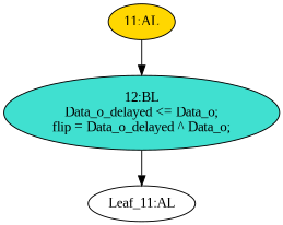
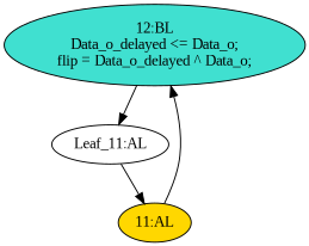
  strict digraph {
    fontname="Liberation Serif"
    node [style=filled fontname="Liberation Serif"]
    edge [cond="[]" lineno=None fontname="Liberation Serif"]
    n1 [ast="<pyverilog.vparser.ast.Block object at 0x7f69bd425410>" fillcolor=turquoise label="12:BL\nData_o_delayed <= Data_o;\nflip = Data_o_delayed ^ Data_o;" statements="[<pyverilog.vparser.ast.NonblockingSubstitution object at 0x7f69bd425a50>, <pyverilog.vparser.ast.BlockingSubstitution object at 0x7f69bd42eb90>]" typ=Block]
    n2 [def_var="['flip', 'Data_o_delayed']" label="Leaf_11:AL" style=""]
    n3 [ast="<pyverilog.vparser.ast.Always object at 0x7f69bd425050>" clk_sens=True fillcolor=gold label="11:AL" sens="['clk']" statements="[]" typ=Always use_var="['Data_o', 'Data_o_delayed']"]
    n1 -> n2
+   n2 -> n3 [cond="" lineno=""]
    n3 -> n1
  }
